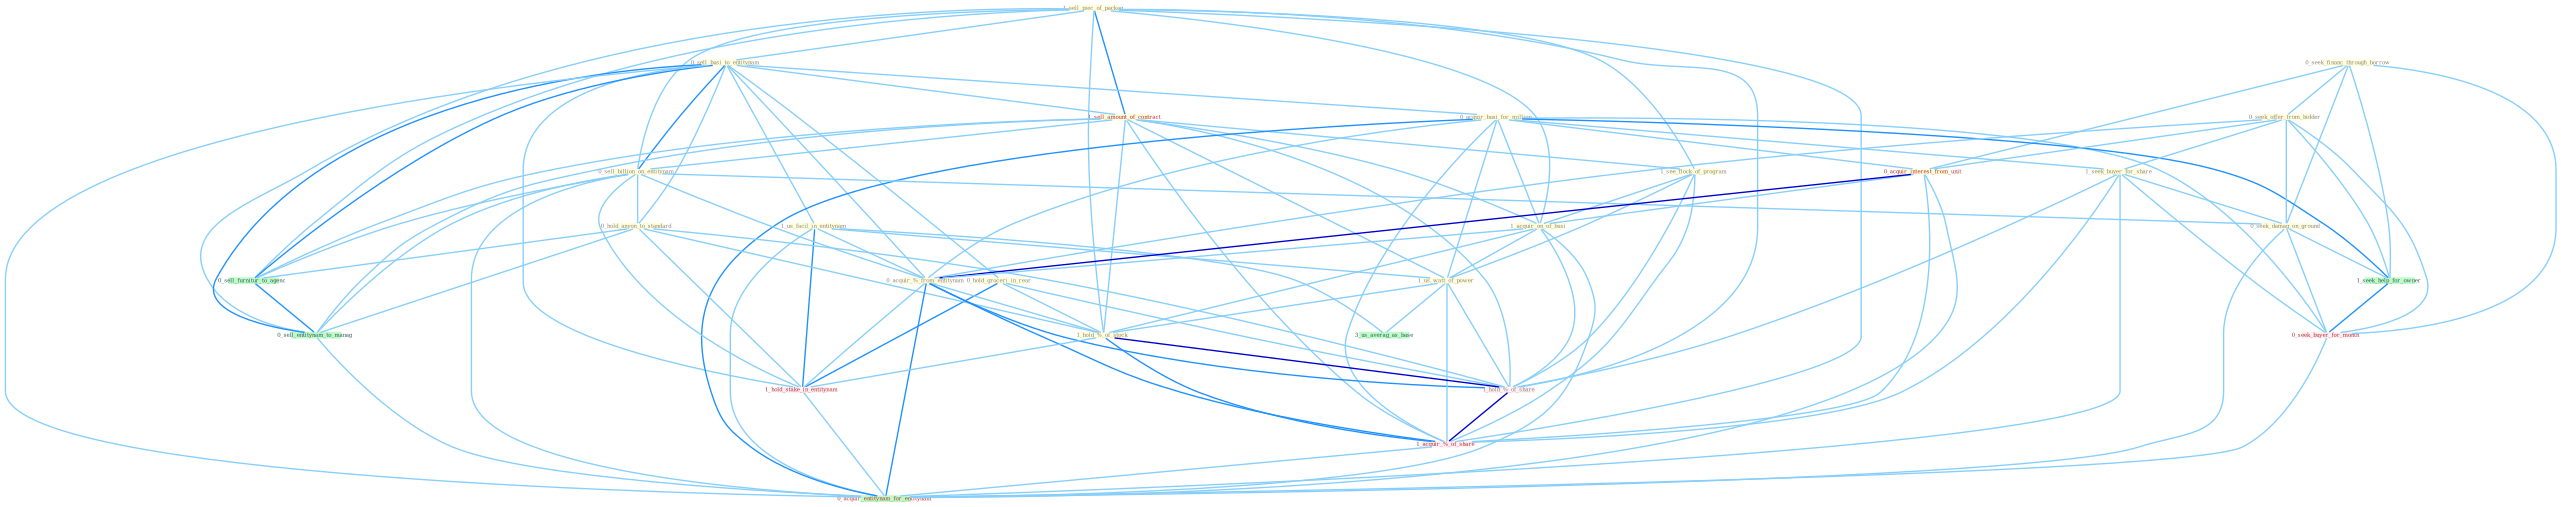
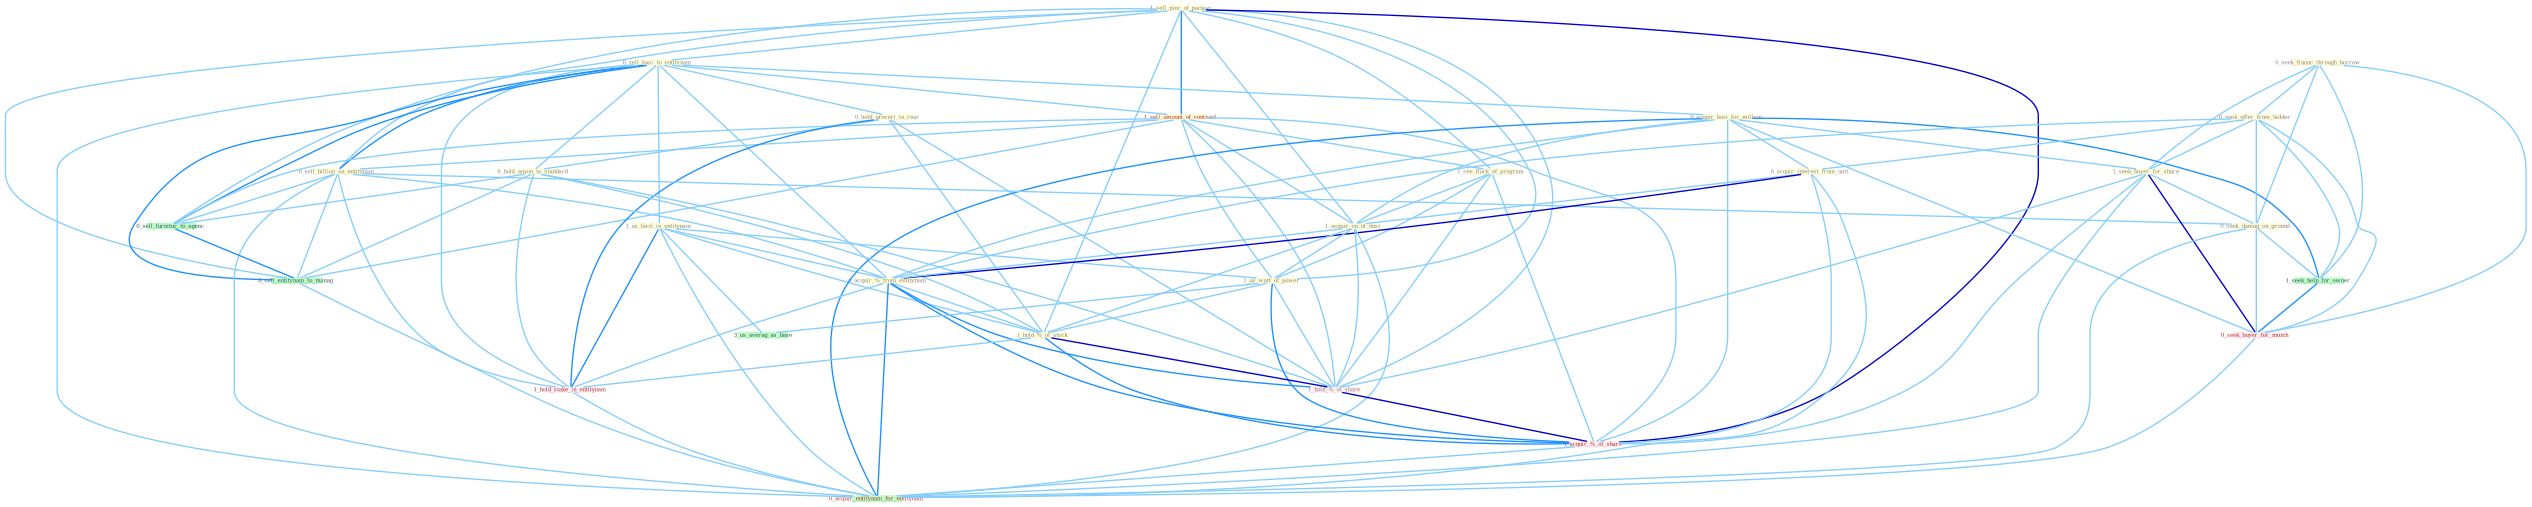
  graph {
    node [color="#ffffe0" fixedsize=true fontcolor="#8b7d6b" fontsize=4 shape=polygon style=filled]
    edge [color="#87cefa" w=1]
    "1_sell_piec_of_packag " [height=.06 width=.5]
    "0_sell_busi_to_entitynam " [height=.06 width=.5]
    "0_seek_financ_through_borrow " [height=.06 width=.5]
    "1_us_facil_in_entitynam " [height=.06 width=.5]
    "1_sell_amount_of_contract " [fontcolor="#b22222" height=.06 width=.5]
    "0_hold_groceri_in_rear " [height=.06 width=.5]
    "0_acquir_busi_for_million " [height=.06 width=.5]
    "0_sell_billion_on_entitynam " [height=.06 width=.5]
    "1_see_flock_of_program " [height=.06 width=.5]
    "0_hold_anyon_to_standard " [height=.06 width=.5]
    "0_seek_offer_from_bidder " [height=.06 width=.5]
-   "0_acquir_interest_from_unit " [fontcolor="#b22222" height=.06 width=.5]
+   "0_acquir_interest_from_unit " [height=.06 width=.5]
    "1_acquir_on_of_busi " [height=.06 width=.5]
    "0_acquir_%_from_entitynam " [height=.06 width=.5]
    "1_us_watt_of_power " [height=.06 width=.5]
    "1_seek_buyer_for_share " [height=.06 width=.5]
    "0_seek_damag_on_ground " [height=.06 width=.5]
    "1_hold_%_of_stock " [height=.06 width=.5]
    "1_hold_%_of_share " [color="#fff0f5" height=.06 width=.5]
    "1_hold_stake_in_entitynam " [color="#fff0f5" fontcolor="#b22222" height=.06 width=.5]
    "0_seek_buyer_for_month " [color="#fff0f5" fontcolor="#b22222" height=.06 width=.5]
    "1_acquir_%_of_share " [color="#fff0f5" fontcolor="#b22222" height=.06 width=.5]
    "0_sell_furnitur_to_agenc " [color="#BDFCC9" fontcolor="#2f4f4f" height=.06 width=.5]
    "0_sell_entitynam_to_manag " [color="#BDFCC9" fontcolor="#2f4f4f" height=.06 width=.5]
    "0_acquir_entitynam_for_entitynam " [color="#BDFCC9" fontcolor="#b22222" height=.06 width=.5]
    "1_seek_help_for_owner " [color="#BDFCC9" fontcolor="#2f4f4f" height=.06 width=.5]
    n27 [color="#BDFCC9" fontcolor="#2f4f4f" height=.06 label="3_us_averag_as_base" width=.5]
    subgraph sub_1 {
      "1_sell_piec_of_packag "
      "0_sell_busi_to_entitynam "
      "0_seek_financ_through_borrow "
      "1_us_facil_in_entitynam "
      "1_sell_amount_of_contract "
      "0_hold_groceri_in_rear "
      "0_acquir_busi_for_million "
      "0_sell_billion_on_entitynam "
      "1_see_flock_of_program "
      "0_hold_anyon_to_standard "
      "0_seek_offer_from_bidder "
      "0_acquir_interest_from_unit "
      "1_acquir_on_of_busi "
      "0_acquir_%_from_entitynam "
      "1_us_watt_of_power "
      "1_seek_buyer_for_share "
      "0_seek_damag_on_ground "
      "1_hold_%_of_stock "
    }
    subgraph sub_2 {
      "1_hold_%_of_share "
      "1_hold_stake_in_entitynam "
      "0_seek_buyer_for_month "
      "1_acquir_%_of_share "
    }
    "1_sell_piec_of_packag " -- "0_sell_busi_to_entitynam "
    "1_sell_piec_of_packag " -- "1_sell_amount_of_contract " [color="#1e90ff" w=2]
    "1_sell_piec_of_packag " -- "0_sell_billion_on_entitynam "
    "1_sell_piec_of_packag " -- "1_see_flock_of_program "
    "1_sell_piec_of_packag " -- "1_acquir_on_of_busi "
-   "0_acquir_busi_for_million " -- "1_us_watt_of_power "
+   "1_sell_piec_of_packag " -- "1_us_watt_of_power "
    "1_sell_piec_of_packag " -- "1_hold_%_of_stock "
    "1_sell_piec_of_packag " -- "1_hold_%_of_share "
-   "1_sell_piec_of_packag " -- "1_acquir_%_of_share "
+   "1_sell_piec_of_packag " -- "1_acquir_%_of_share " [color="#0000cd"]
    "1_sell_piec_of_packag " -- "0_sell_furnitur_to_agenc "
    "1_sell_piec_of_packag " -- "0_sell_entitynam_to_manag "
    "0_sell_busi_to_entitynam " -- "1_us_facil_in_entitynam "
    "0_sell_busi_to_entitynam " -- "1_sell_amount_of_contract "
    "0_sell_busi_to_entitynam " -- "0_hold_groceri_in_rear "
    "0_sell_busi_to_entitynam " -- "0_acquir_busi_for_million "
    "0_sell_busi_to_entitynam " -- "0_sell_billion_on_entitynam " [color="#1e90ff" w=2]
    "0_sell_busi_to_entitynam " -- "0_hold_anyon_to_standard "
    "0_sell_busi_to_entitynam " -- "0_acquir_%_from_entitynam "
    "0_sell_busi_to_entitynam " -- "1_hold_stake_in_entitynam "
    "0_sell_busi_to_entitynam " -- "0_sell_furnitur_to_agenc " [color="#1e90ff" w=2]
    "0_sell_busi_to_entitynam " -- "0_sell_entitynam_to_manag " [color="#1e90ff" w=2]
    "0_sell_busi_to_entitynam " -- "0_acquir_entitynam_for_entitynam "
    "0_seek_financ_through_borrow " -- "0_seek_offer_from_bidder "
-   "0_seek_financ_through_borrow " -- "0_acquir_interest_from_unit "
+   "0_seek_financ_through_borrow " -- "1_seek_buyer_for_share "
    "0_seek_financ_through_borrow " -- "0_seek_damag_on_ground "
    "0_seek_financ_through_borrow " -- "0_seek_buyer_for_month "
    "0_seek_financ_through_borrow " -- "1_seek_help_for_owner "
    "1_us_facil_in_entitynam " -- "0_acquir_%_from_entitynam "
    "1_us_facil_in_entitynam " -- "1_us_watt_of_power "
    "1_us_facil_in_entitynam " -- "1_hold_stake_in_entitynam " [color="#1e90ff" w=2]
    "1_us_facil_in_entitynam " -- "0_acquir_entitynam_for_entitynam "
    "1_us_facil_in_entitynam " -- n27
    "1_sell_amount_of_contract " -- "0_sell_billion_on_entitynam "
    "1_sell_amount_of_contract " -- "1_see_flock_of_program "
    "1_sell_amount_of_contract " -- "1_acquir_on_of_busi "
    "1_sell_amount_of_contract " -- "1_us_watt_of_power "
-   "1_sell_amount_of_contract " -- "1_hold_%_of_stock "
+   "1_us_facil_in_entitynam " -- "1_hold_%_of_stock "
    "1_sell_amount_of_contract " -- "1_hold_%_of_share "
    "1_sell_amount_of_contract " -- "1_acquir_%_of_share "
    "1_sell_amount_of_contract " -- "0_sell_furnitur_to_agenc "
    "1_sell_amount_of_contract " -- "0_sell_entitynam_to_manag "
-   "0_sell_billion_on_entitynam " -- "0_hold_anyon_to_standard "
+   "0_hold_groceri_in_rear " -- "0_hold_anyon_to_standard "
    "0_hold_groceri_in_rear " -- "1_hold_%_of_stock "
    "0_hold_groceri_in_rear " -- "1_hold_%_of_share "
    "0_hold_groceri_in_rear " -- "1_hold_stake_in_entitynam " [color="#1e90ff" w=2]
    "0_acquir_busi_for_million " -- "0_acquir_interest_from_unit "
    "0_acquir_busi_for_million " -- "1_acquir_on_of_busi "
    "0_acquir_busi_for_million " -- "0_acquir_%_from_entitynam "
    "0_acquir_busi_for_million " -- "1_seek_buyer_for_share "
    "0_acquir_busi_for_million " -- "0_seek_buyer_for_month "
    "0_acquir_busi_for_million " -- "1_acquir_%_of_share "
    "0_acquir_busi_for_million " -- "0_acquir_entitynam_for_entitynam " [color="#1e90ff" w=2]
    "0_acquir_busi_for_million " -- "1_seek_help_for_owner " [color="#1e90ff"]
    "0_sell_billion_on_entitynam " -- "0_acquir_%_from_entitynam "
    "0_sell_billion_on_entitynam " -- "0_seek_damag_on_ground "
    "0_sell_billion_on_entitynam " -- "1_hold_stake_in_entitynam "
    "0_sell_billion_on_entitynam " -- "0_sell_furnitur_to_agenc "
    "0_sell_billion_on_entitynam " -- "0_sell_entitynam_to_manag "
    "0_sell_billion_on_entitynam " -- "0_acquir_entitynam_for_entitynam "
    "1_see_flock_of_program " -- "1_acquir_on_of_busi "
    "1_see_flock_of_program " -- "1_us_watt_of_power "
    "1_see_flock_of_program " -- "1_hold_%_of_share "
    "1_see_flock_of_program " -- "1_acquir_%_of_share "
    "0_hold_anyon_to_standard " -- "1_hold_%_of_stock "
    "0_hold_anyon_to_standard " -- "1_hold_%_of_share "
    "0_hold_anyon_to_standard " -- "1_hold_stake_in_entitynam "
    "0_hold_anyon_to_standard " -- "0_sell_furnitur_to_agenc "
    "0_hold_anyon_to_standard " -- "0_sell_entitynam_to_manag "
    "0_seek_offer_from_bidder " -- "0_acquir_interest_from_unit "
    "0_seek_offer_from_bidder " -- "0_acquir_%_from_entitynam "
    "0_seek_offer_from_bidder " -- "1_seek_buyer_for_share "
    "0_seek_offer_from_bidder " -- "0_seek_damag_on_ground "
    "0_seek_offer_from_bidder " -- "0_seek_buyer_for_month "
    "0_seek_offer_from_bidder " -- "1_seek_help_for_owner "
    "0_acquir_interest_from_unit " -- "1_acquir_on_of_busi "
    "0_acquir_interest_from_unit " -- "0_acquir_%_from_entitynam " [color="#0000cd" w=2]
    "0_acquir_interest_from_unit " -- "1_acquir_%_of_share "
    "0_acquir_interest_from_unit " -- "0_acquir_entitynam_for_entitynam "
    "1_acquir_on_of_busi " -- "0_acquir_%_from_entitynam "
    "1_acquir_on_of_busi " -- "1_us_watt_of_power "
    "1_acquir_on_of_busi " -- "1_hold_%_of_stock "
    "1_acquir_on_of_busi " -- "1_hold_%_of_share "
    "1_acquir_on_of_busi " -- "0_acquir_entitynam_for_entitynam "
    "0_acquir_%_from_entitynam " -- "1_hold_%_of_stock "
    "0_acquir_%_from_entitynam " -- "1_hold_%_of_share " [color="#1e90ff"]
    "0_acquir_%_from_entitynam " -- "1_hold_stake_in_entitynam "
    "0_acquir_%_from_entitynam " -- "1_acquir_%_of_share " [color="#1e90ff" w=2]
    "0_acquir_%_from_entitynam " -- "0_acquir_entitynam_for_entitynam " [color="#1e90ff" w=2]
    "1_us_watt_of_power " -- "1_hold_%_of_stock "
    "1_us_watt_of_power " -- "1_hold_%_of_share "
-   "1_us_watt_of_power " -- "1_acquir_%_of_share "
+   "1_us_watt_of_power " -- "1_acquir_%_of_share " [color="#1e90ff"]
    "1_us_watt_of_power " -- n27
    "1_seek_buyer_for_share " -- "0_seek_damag_on_ground "
    "1_seek_buyer_for_share " -- "1_hold_%_of_share "
-   "1_seek_buyer_for_share " -- "0_seek_buyer_for_month " [w=3]
+   "1_seek_buyer_for_share " -- "0_seek_buyer_for_month " [color="#0000cd" w=3]
    "1_seek_buyer_for_share " -- "1_acquir_%_of_share "
    "1_seek_buyer_for_share " -- "0_acquir_entitynam_for_entitynam "
    "0_seek_damag_on_ground " -- "0_seek_buyer_for_month "
    "0_seek_damag_on_ground " -- "0_acquir_entitynam_for_entitynam "
    "0_seek_damag_on_ground " -- "1_seek_help_for_owner "
    "1_hold_%_of_stock " -- "1_hold_%_of_share " [color="#0000cd" w=3]
    "1_hold_%_of_stock " -- "1_hold_stake_in_entitynam "
    "1_hold_%_of_stock " -- "1_acquir_%_of_share " [color="#1e90ff" w=2]
    "1_hold_%_of_share " -- "1_acquir_%_of_share " [color="#0000cd" w=3]
    "1_hold_stake_in_entitynam " -- "0_acquir_entitynam_for_entitynam "
    "0_seek_buyer_for_month " -- "0_acquir_entitynam_for_entitynam "
    "1_acquir_%_of_share " -- "0_acquir_entitynam_for_entitynam "
    "0_sell_furnitur_to_agenc " -- "0_sell_entitynam_to_manag " [color="#1e90ff" w=2]
    "0_sell_entitynam_to_manag " -- "0_acquir_entitynam_for_entitynam "
    "1_seek_help_for_owner " -- "0_seek_buyer_for_month " [color="#1e90ff" w=2]
  }
